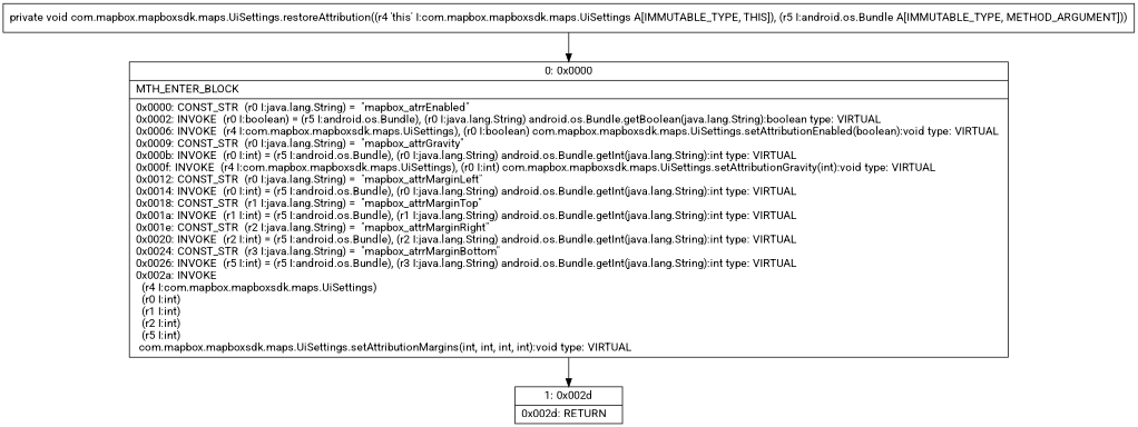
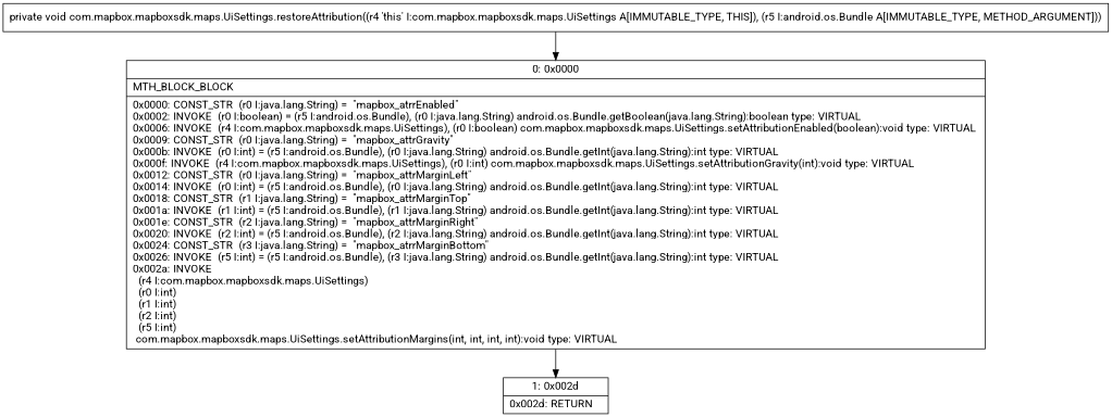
  digraph {
    fontname=Roboto
    node [shape=record fontname=Roboto]
    edge [fontname=Roboto]
-   n1 [label="{0\:\ 0x0000|MTH_ENTER_BLOCK\l|0x0000: CONST_STR  (r0 I:java.lang.String) =  \"mapbox_atrrEnabled\" \l0x0002: INVOKE  (r0 I:boolean) = (r5 I:android.os.Bundle), (r0 I:java.lang.String) android.os.Bundle.getBoolean(java.lang.String):boolean type: VIRTUAL \l0x0006: INVOKE  (r4 I:com.mapbox.mapboxsdk.maps.UiSettings), (r0 I:boolean) com.mapbox.mapboxsdk.maps.UiSettings.setAttributionEnabled(boolean):void type: VIRTUAL \l0x0009: CONST_STR  (r0 I:java.lang.String) =  \"mapbox_attrGravity\" \l0x000b: INVOKE  (r0 I:int) = (r5 I:android.os.Bundle), (r0 I:java.lang.String) android.os.Bundle.getInt(java.lang.String):int type: VIRTUAL \l0x000f: INVOKE  (r4 I:com.mapbox.mapboxsdk.maps.UiSettings), (r0 I:int) com.mapbox.mapboxsdk.maps.UiSettings.setAttributionGravity(int):void type: VIRTUAL \l0x0012: CONST_STR  (r0 I:java.lang.String) =  \"mapbox_attrMarginLeft\" \l0x0014: INVOKE  (r0 I:int) = (r5 I:android.os.Bundle), (r0 I:java.lang.String) android.os.Bundle.getInt(java.lang.String):int type: VIRTUAL \l0x0018: CONST_STR  (r1 I:java.lang.String) =  \"mapbox_attrMarginTop\" \l0x001a: INVOKE  (r1 I:int) = (r5 I:android.os.Bundle), (r1 I:java.lang.String) android.os.Bundle.getInt(java.lang.String):int type: VIRTUAL \l0x001e: CONST_STR  (r2 I:java.lang.String) =  \"mapbox_attrMarginRight\" \l0x0020: INVOKE  (r2 I:int) = (r5 I:android.os.Bundle), (r2 I:java.lang.String) android.os.Bundle.getInt(java.lang.String):int type: VIRTUAL \l0x0024: CONST_STR  (r3 I:java.lang.String) =  \"mapbox_atrrMarginBottom\" \l0x0026: INVOKE  (r5 I:int) = (r5 I:android.os.Bundle), (r3 I:java.lang.String) android.os.Bundle.getInt(java.lang.String):int type: VIRTUAL \l0x002a: INVOKE  \l  (r4 I:com.mapbox.mapboxsdk.maps.UiSettings)\l  (r0 I:int)\l  (r1 I:int)\l  (r2 I:int)\l  (r5 I:int)\l com.mapbox.mapboxsdk.maps.UiSettings.setAttributionMargins(int, int, int, int):void type: VIRTUAL \l}"]
+   n1 [label="{0\:\ 0x0000|MTH_BLOCK_BLOCK\l|0x0000: CONST_STR  (r0 I:java.lang.String) =  \"mapbox_atrrEnabled\" \l0x0002: INVOKE  (r0 I:boolean) = (r5 I:android.os.Bundle), (r0 I:java.lang.String) android.os.Bundle.getBoolean(java.lang.String):boolean type: VIRTUAL \l0x0006: INVOKE  (r4 I:com.mapbox.mapboxsdk.maps.UiSettings), (r0 I:boolean) com.mapbox.mapboxsdk.maps.UiSettings.setAttributionEnabled(boolean):void type: VIRTUAL \l0x0009: CONST_STR  (r0 I:java.lang.String) =  \"mapbox_attrGravity\" \l0x000b: INVOKE  (r0 I:int) = (r5 I:android.os.Bundle), (r0 I:java.lang.String) android.os.Bundle.getInt(java.lang.String):int type: VIRTUAL \l0x000f: INVOKE  (r4 I:com.mapbox.mapboxsdk.maps.UiSettings), (r0 I:int) com.mapbox.mapboxsdk.maps.UiSettings.setAttributionGravity(int):void type: VIRTUAL \l0x0012: CONST_STR  (r0 I:java.lang.String) =  \"mapbox_attrMarginLeft\" \l0x0014: INVOKE  (r0 I:int) = (r5 I:android.os.Bundle), (r0 I:java.lang.String) android.os.Bundle.getInt(java.lang.String):int type: VIRTUAL \l0x0018: CONST_STR  (r1 I:java.lang.String) =  \"mapbox_attrMarginTop\" \l0x001a: INVOKE  (r1 I:int) = (r5 I:android.os.Bundle), (r1 I:java.lang.String) android.os.Bundle.getInt(java.lang.String):int type: VIRTUAL \l0x001e: CONST_STR  (r2 I:java.lang.String) =  \"mapbox_attrMarginRight\" \l0x0020: INVOKE  (r2 I:int) = (r5 I:android.os.Bundle), (r2 I:java.lang.String) android.os.Bundle.getInt(java.lang.String):int type: VIRTUAL \l0x0024: CONST_STR  (r3 I:java.lang.String) =  \"mapbox_atrrMarginBottom\" \l0x0026: INVOKE  (r5 I:int) = (r5 I:android.os.Bundle), (r3 I:java.lang.String) android.os.Bundle.getInt(java.lang.String):int type: VIRTUAL \l0x002a: INVOKE  \l  (r4 I:com.mapbox.mapboxsdk.maps.UiSettings)\l  (r0 I:int)\l  (r1 I:int)\l  (r2 I:int)\l  (r5 I:int)\l com.mapbox.mapboxsdk.maps.UiSettings.setAttributionMargins(int, int, int, int):void type: VIRTUAL \l}"]
    n2 [label="{1\:\ 0x002d|0x002d: RETURN   \l}"]
    n3 [label="{private void com.mapbox.mapboxsdk.maps.UiSettings.restoreAttribution((r4 'this' I:com.mapbox.mapboxsdk.maps.UiSettings A[IMMUTABLE_TYPE, THIS]), (r5 I:android.os.Bundle A[IMMUTABLE_TYPE, METHOD_ARGUMENT])) }"]
    n1 -> n2
    n3 -> n1
  }
